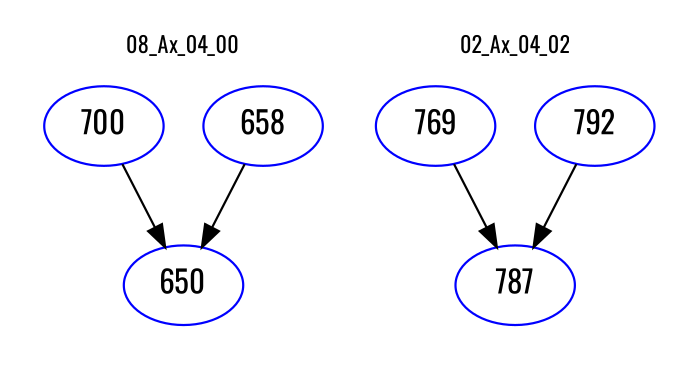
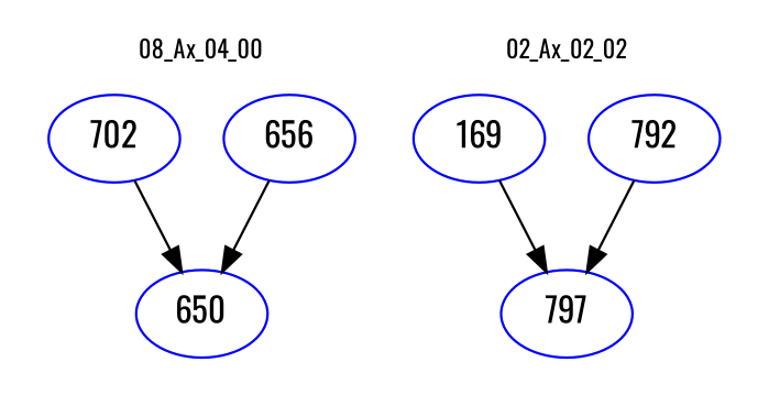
  digraph {
    fontname=Oswald
    node [color=blue fontname=Oswald]
    edge [color=black fontname=Oswald]
-   n1 [label=658]
+   n1 [label=656]
    n2 [label=650]
-   n3 [label=700]
+   n3 [label=702]
    n4 [label=792]
-   n5 [label=769]
-   n6 [label=787]
+   n5 [label=169]
+   n6 [label=797]
    subgraph cluster_1 {
      color=white
      fontsize=10
      label="08_Ax_04_00"
      n1
      n2
      n3
    }
    subgraph cluster_2 {
      color=white
      fontsize=10
-     label="02_Ax_04_02"
+     label="02_Ax_02_02"
      n4
      n5
      n6
    }
    n1 -> n2
    n3 -> n2
    n4 -> n6
    n5 -> n6
  }
